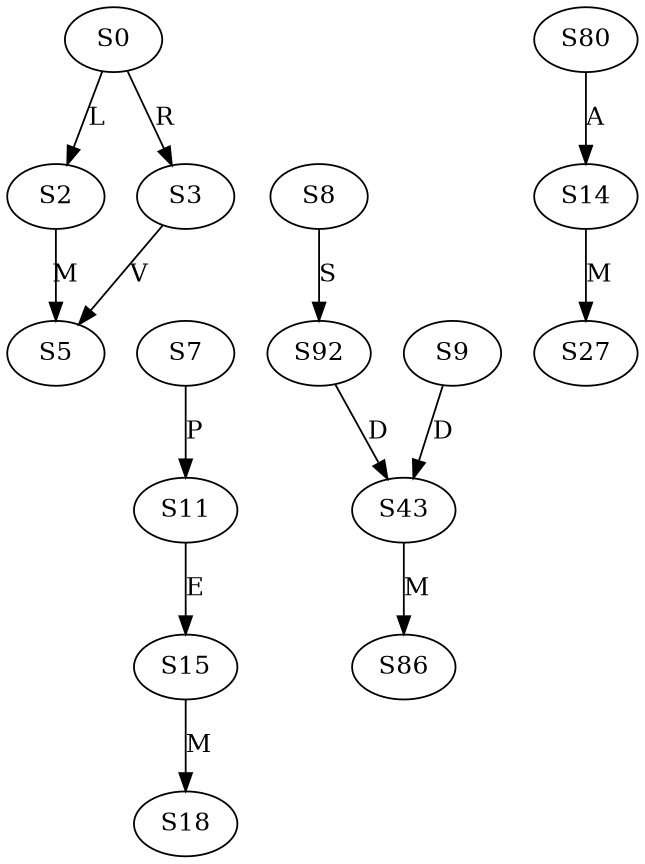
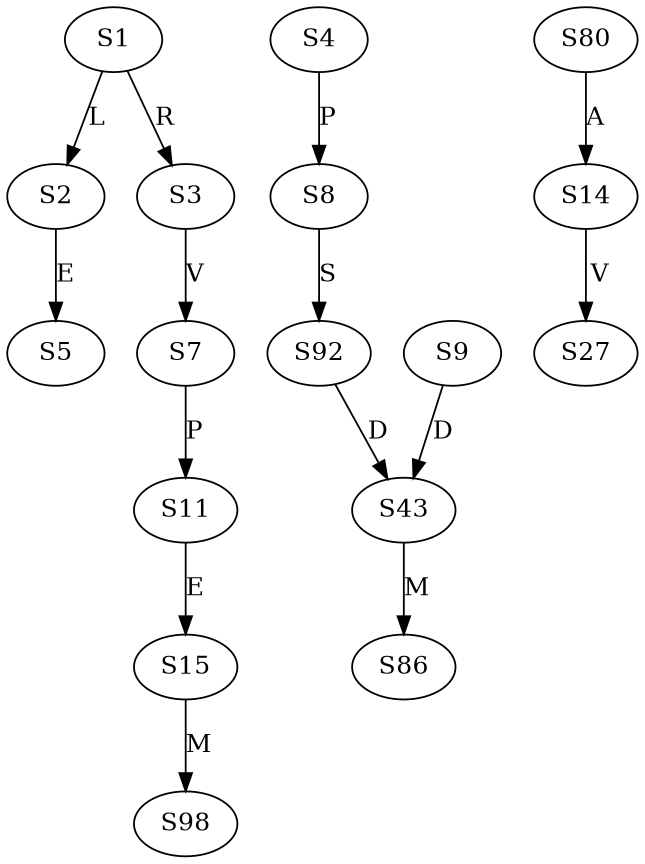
  strict digraph {
-   S0
+   S0 [label=S1]
    S2
    S3
    S5
    S7
+   S4
    S8
    S11
    n9 [label=S92]
    n10 [label=S43]
    S9
    n12 [label=S80]
    S14
    S15
    n15 [label=S86]
    n16 [label=S27]
-   S18
+   S18 [label=S98]
    S0 -> S2 [label=L]
    S0 -> S3 [label=R]
-   S2 -> S5 [label=M]
-   S3 -> S5 [label=V]
+   S2 -> S5 [label=E]
+   S3 -> S7 [label=V]
    S7 -> S11 [label=P]
+   S4 -> S8 [label=P]
    S8 -> n9 [label=S]
    S11 -> S15 [label=E]
    n9 -> n10 [label=D]
    n10 -> n15 [label=M]
    S9 -> n10 [label=D]
    n12 -> S14 [label=A]
-   S14 -> n16 [label=M]
+   S14 -> n16 [label=V]
    S15 -> S18 [label=M]
  }
